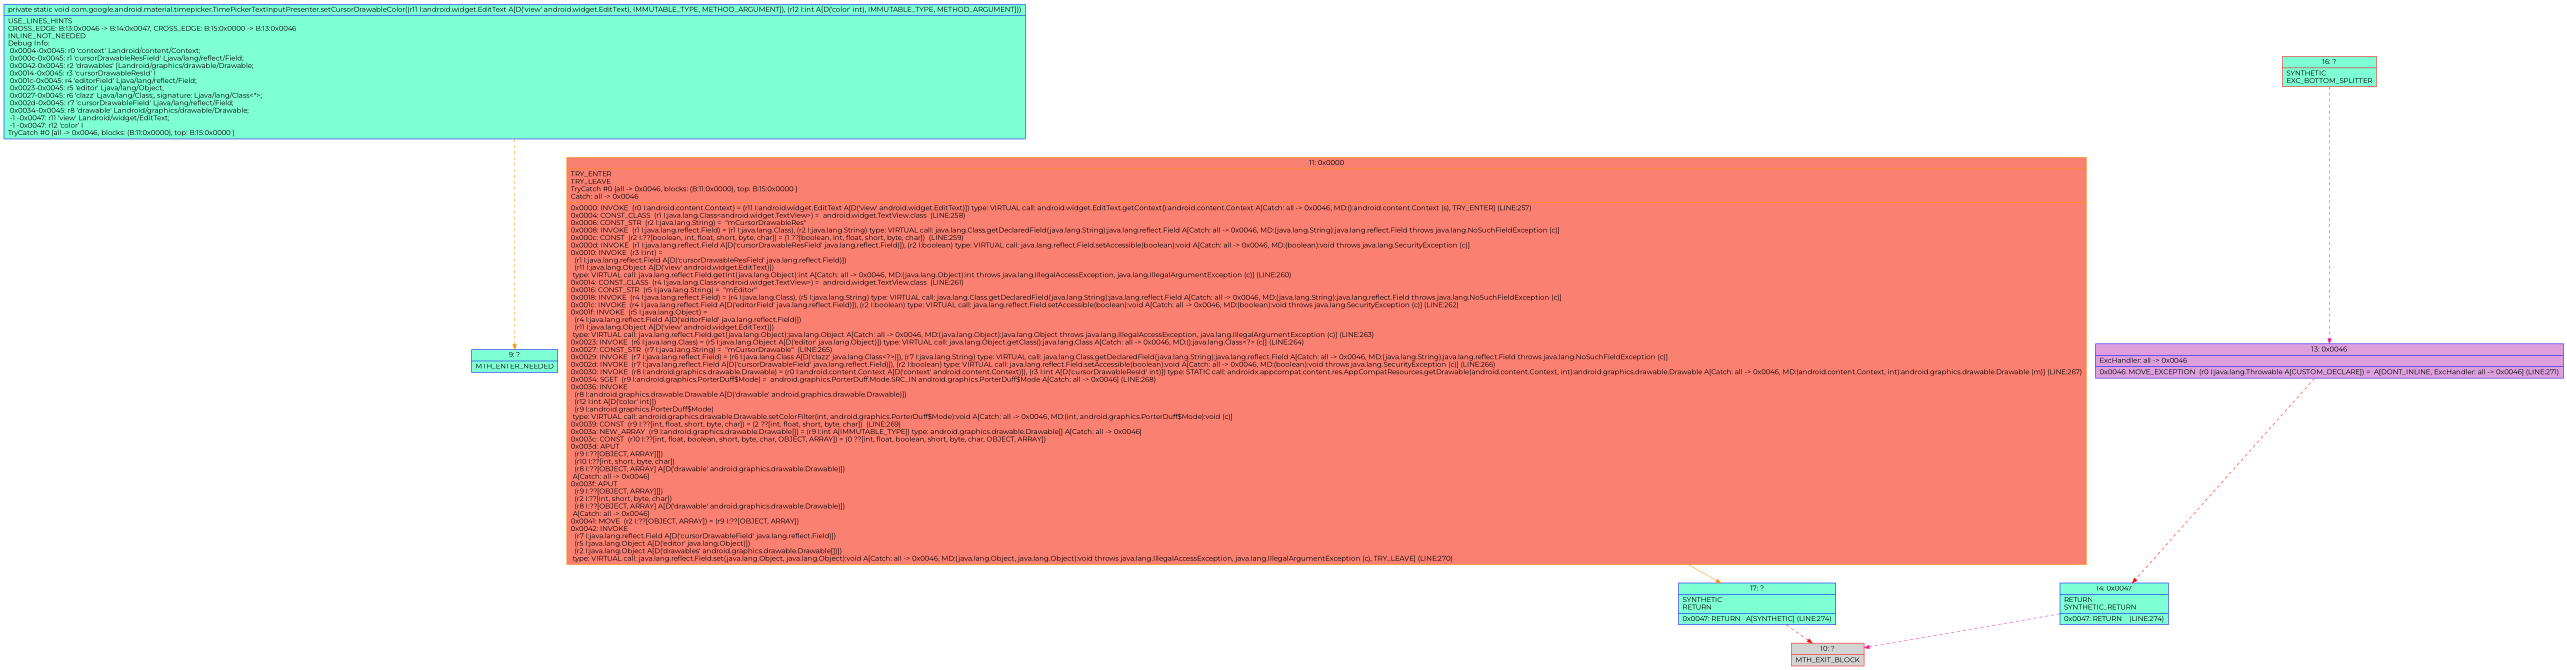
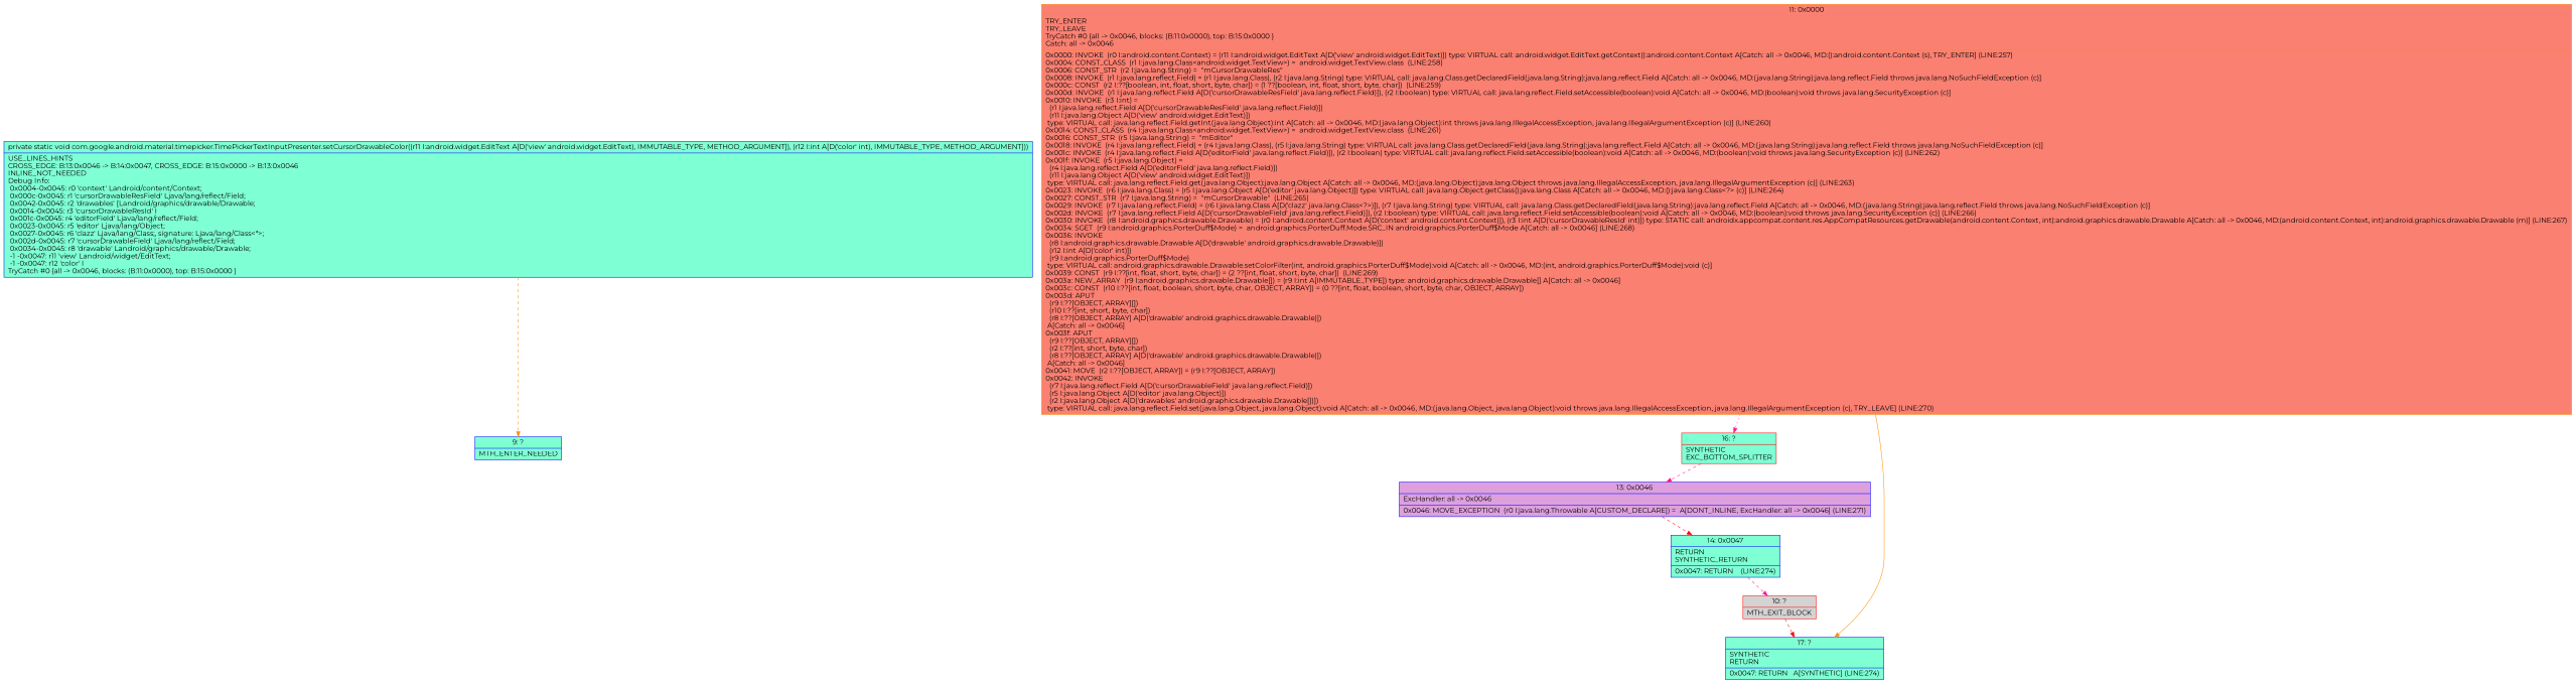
  digraph {
    fontname=Montserrat
    node [color=blue fillcolor=aquamarine fontname=Montserrat shape=record style=filled]
    edge [color=deeppink fontname=Montserrat style=dashed]
    n1 [label="{9\:\ ?|MTH_ENTER_NEEDED\l}"]
    n2 [color=darkorange fillcolor=salmon label="{11\:\ 0x0000|TRY_ENTER\lTRY_LEAVE\lTryCatch #0 \{all \-\> 0x0046, blocks: (B:11:0x0000), top: B:15:0x0000 \}\lCatch: all \-\> 0x0046\l|0x0000: INVOKE  (r0 I:android.content.Context) = (r11 I:android.widget.EditText A[D('view' android.widget.EditText)]) type: VIRTUAL call: android.widget.EditText.getContext():android.content.Context A[Catch: all \-\> 0x0046, MD:():android.content.Context (s), TRY_ENTER] (LINE:257)\l0x0004: CONST_CLASS  (r1 I:java.lang.Class\<android.widget.TextView\>) =  android.widget.TextView.class  (LINE:258)\l0x0006: CONST_STR  (r2 I:java.lang.String) =  \"mCursorDrawableRes\" \l0x0008: INVOKE  (r1 I:java.lang.reflect.Field) = (r1 I:java.lang.Class), (r2 I:java.lang.String) type: VIRTUAL call: java.lang.Class.getDeclaredField(java.lang.String):java.lang.reflect.Field A[Catch: all \-\> 0x0046, MD:(java.lang.String):java.lang.reflect.Field throws java.lang.NoSuchFieldException (c)]\l0x000c: CONST  (r2 I:??[boolean, int, float, short, byte, char]) = (1 ??[boolean, int, float, short, byte, char])  (LINE:259)\l0x000d: INVOKE  (r1 I:java.lang.reflect.Field A[D('cursorDrawableResField' java.lang.reflect.Field)]), (r2 I:boolean) type: VIRTUAL call: java.lang.reflect.Field.setAccessible(boolean):void A[Catch: all \-\> 0x0046, MD:(boolean):void throws java.lang.SecurityException (c)]\l0x0010: INVOKE  (r3 I:int) = \l  (r1 I:java.lang.reflect.Field A[D('cursorDrawableResField' java.lang.reflect.Field)])\l  (r11 I:java.lang.Object A[D('view' android.widget.EditText)])\l type: VIRTUAL call: java.lang.reflect.Field.getInt(java.lang.Object):int A[Catch: all \-\> 0x0046, MD:(java.lang.Object):int throws java.lang.IllegalAccessException, java.lang.IllegalArgumentException (c)] (LINE:260)\l0x0014: CONST_CLASS  (r4 I:java.lang.Class\<android.widget.TextView\>) =  android.widget.TextView.class  (LINE:261)\l0x0016: CONST_STR  (r5 I:java.lang.String) =  \"mEditor\" \l0x0018: INVOKE  (r4 I:java.lang.reflect.Field) = (r4 I:java.lang.Class), (r5 I:java.lang.String) type: VIRTUAL call: java.lang.Class.getDeclaredField(java.lang.String):java.lang.reflect.Field A[Catch: all \-\> 0x0046, MD:(java.lang.String):java.lang.reflect.Field throws java.lang.NoSuchFieldException (c)]\l0x001c: INVOKE  (r4 I:java.lang.reflect.Field A[D('editorField' java.lang.reflect.Field)]), (r2 I:boolean) type: VIRTUAL call: java.lang.reflect.Field.setAccessible(boolean):void A[Catch: all \-\> 0x0046, MD:(boolean):void throws java.lang.SecurityException (c)] (LINE:262)\l0x001f: INVOKE  (r5 I:java.lang.Object) = \l  (r4 I:java.lang.reflect.Field A[D('editorField' java.lang.reflect.Field)])\l  (r11 I:java.lang.Object A[D('view' android.widget.EditText)])\l type: VIRTUAL call: java.lang.reflect.Field.get(java.lang.Object):java.lang.Object A[Catch: all \-\> 0x0046, MD:(java.lang.Object):java.lang.Object throws java.lang.IllegalAccessException, java.lang.IllegalArgumentException (c)] (LINE:263)\l0x0023: INVOKE  (r6 I:java.lang.Class) = (r5 I:java.lang.Object A[D('editor' java.lang.Object)]) type: VIRTUAL call: java.lang.Object.getClass():java.lang.Class A[Catch: all \-\> 0x0046, MD:():java.lang.Class\<?\> (c)] (LINE:264)\l0x0027: CONST_STR  (r7 I:java.lang.String) =  \"mCursorDrawable\"  (LINE:265)\l0x0029: INVOKE  (r7 I:java.lang.reflect.Field) = (r6 I:java.lang.Class A[D('clazz' java.lang.Class\<?\>)]), (r7 I:java.lang.String) type: VIRTUAL call: java.lang.Class.getDeclaredField(java.lang.String):java.lang.reflect.Field A[Catch: all \-\> 0x0046, MD:(java.lang.String):java.lang.reflect.Field throws java.lang.NoSuchFieldException (c)]\l0x002d: INVOKE  (r7 I:java.lang.reflect.Field A[D('cursorDrawableField' java.lang.reflect.Field)]), (r2 I:boolean) type: VIRTUAL call: java.lang.reflect.Field.setAccessible(boolean):void A[Catch: all \-\> 0x0046, MD:(boolean):void throws java.lang.SecurityException (c)] (LINE:266)\l0x0030: INVOKE  (r8 I:android.graphics.drawable.Drawable) = (r0 I:android.content.Context A[D('context' android.content.Context)]), (r3 I:int A[D('cursorDrawableResId' int)]) type: STATIC call: androidx.appcompat.content.res.AppCompatResources.getDrawable(android.content.Context, int):android.graphics.drawable.Drawable A[Catch: all \-\> 0x0046, MD:(android.content.Context, int):android.graphics.drawable.Drawable (m)] (LINE:267)\l0x0034: SGET  (r9 I:android.graphics.PorterDuff$Mode) =  android.graphics.PorterDuff.Mode.SRC_IN android.graphics.PorterDuff$Mode A[Catch: all \-\> 0x0046] (LINE:268)\l0x0036: INVOKE  \l  (r8 I:android.graphics.drawable.Drawable A[D('drawable' android.graphics.drawable.Drawable)])\l  (r12 I:int A[D('color' int)])\l  (r9 I:android.graphics.PorterDuff$Mode)\l type: VIRTUAL call: android.graphics.drawable.Drawable.setColorFilter(int, android.graphics.PorterDuff$Mode):void A[Catch: all \-\> 0x0046, MD:(int, android.graphics.PorterDuff$Mode):void (c)]\l0x0039: CONST  (r9 I:??[int, float, short, byte, char]) = (2 ??[int, float, short, byte, char])  (LINE:269)\l0x003a: NEW_ARRAY  (r9 I:android.graphics.drawable.Drawable[]) = (r9 I:int A[IMMUTABLE_TYPE]) type: android.graphics.drawable.Drawable[] A[Catch: all \-\> 0x0046]\l0x003c: CONST  (r10 I:??[int, float, boolean, short, byte, char, OBJECT, ARRAY]) = (0 ??[int, float, boolean, short, byte, char, OBJECT, ARRAY]) \l0x003d: APUT  \l  (r9 I:??[OBJECT, ARRAY][])\l  (r10 I:??[int, short, byte, char])\l  (r8 I:??[OBJECT, ARRAY] A[D('drawable' android.graphics.drawable.Drawable)])\l A[Catch: all \-\> 0x0046]\l0x003f: APUT  \l  (r9 I:??[OBJECT, ARRAY][])\l  (r2 I:??[int, short, byte, char])\l  (r8 I:??[OBJECT, ARRAY] A[D('drawable' android.graphics.drawable.Drawable)])\l A[Catch: all \-\> 0x0046]\l0x0041: MOVE  (r2 I:??[OBJECT, ARRAY]) = (r9 I:??[OBJECT, ARRAY]) \l0x0042: INVOKE  \l  (r7 I:java.lang.reflect.Field A[D('cursorDrawableField' java.lang.reflect.Field)])\l  (r5 I:java.lang.Object A[D('editor' java.lang.Object)])\l  (r2 I:java.lang.Object A[D('drawables' android.graphics.drawable.Drawable[])])\l type: VIRTUAL call: java.lang.reflect.Field.set(java.lang.Object, java.lang.Object):void A[Catch: all \-\> 0x0046, MD:(java.lang.Object, java.lang.Object):void throws java.lang.IllegalAccessException, java.lang.IllegalArgumentException (c), TRY_LEAVE] (LINE:270)\l}"]
    n3 [color=red label="{16\:\ ?|SYNTHETIC\lEXC_BOTTOM_SPLITTER\l}"]
    n4 [label="{17\:\ ?|SYNTHETIC\lRETURN\l|0x0047: RETURN   A[SYNTHETIC] (LINE:274)\l}"]
    n5 [fillcolor=plum label="{13\:\ 0x0046|ExcHandler: all \-\> 0x0046\l|0x0046: MOVE_EXCEPTION  (r0 I:java.lang.Throwable A[CUSTOM_DECLARE]) =  A[DONT_INLINE, ExcHandler: all \-\> 0x0046] (LINE:271)\l}"]
    n6 [label="{14\:\ 0x0047|RETURN\lSYNTHETIC_RETURN\l|0x0047: RETURN    (LINE:274)\l}"]
    n7 [color=red fillcolor=lightgrey label="{10\:\ ?|MTH_EXIT_BLOCK\l}"]
    n8 [label="{private static void com.google.android.material.timepicker.TimePickerTextInputPresenter.setCursorDrawableColor((r11 I:android.widget.EditText A[D('view' android.widget.EditText), IMMUTABLE_TYPE, METHOD_ARGUMENT]), (r12 I:int A[D('color' int), IMMUTABLE_TYPE, METHOD_ARGUMENT]))  | USE_LINES_HINTS\lCROSS_EDGE: B:13:0x0046 \-\> B:14:0x0047, CROSS_EDGE: B:15:0x0000 \-\> B:13:0x0046\lINLINE_NOT_NEEDED\lDebug Info:\l  0x0004\-0x0045: r0 'context' Landroid\/content\/Context;\l  0x000c\-0x0045: r1 'cursorDrawableResField' Ljava\/lang\/reflect\/Field;\l  0x0042\-0x0045: r2 'drawables' [Landroid\/graphics\/drawable\/Drawable;\l  0x0014\-0x0045: r3 'cursorDrawableResId' I\l  0x001c\-0x0045: r4 'editorField' Ljava\/lang\/reflect\/Field;\l  0x0023\-0x0045: r5 'editor' Ljava\/lang\/Object;\l  0x0027\-0x0045: r6 'clazz' Ljava\/lang\/Class;, signature: Ljava\/lang\/Class\<*\>;\l  0x002d\-0x0045: r7 'cursorDrawableField' Ljava\/lang\/reflect\/Field;\l  0x0034\-0x0045: r8 'drawable' Landroid\/graphics\/drawable\/Drawable;\l  \-1 \-0x0047: r11 'view' Landroid\/widget\/EditText;\l  \-1 \-0x0047: r12 'color' I\lTryCatch #0 \{all \-\> 0x0046, blocks: (B:11:0x0000), top: B:15:0x0000 \}\l}"]
+   n2 -> n3 [style=dotted]
    n2 -> n4 [color=darkorange style=solid]
    n3 -> n5
-   n4 -> n7 [color=red]
+   n7 -> n4 [color=red]
    n5 -> n6 [color=red]
    n6 -> n7
    n8 -> n1 [color=darkorange]
  }
